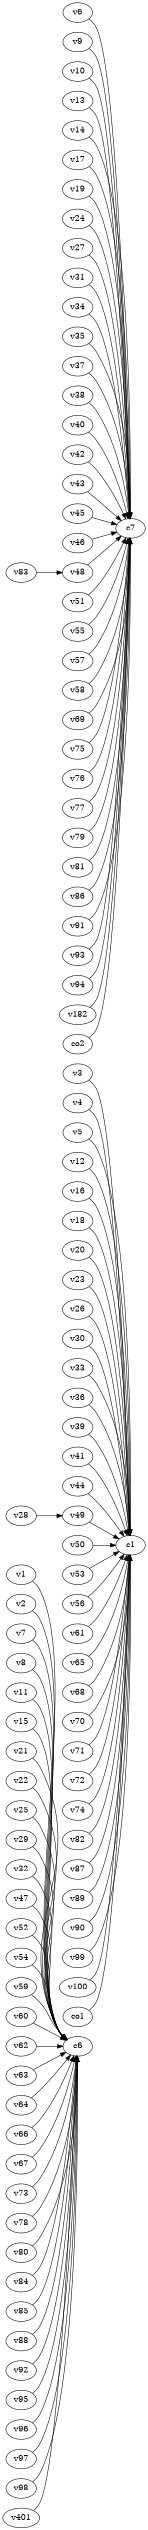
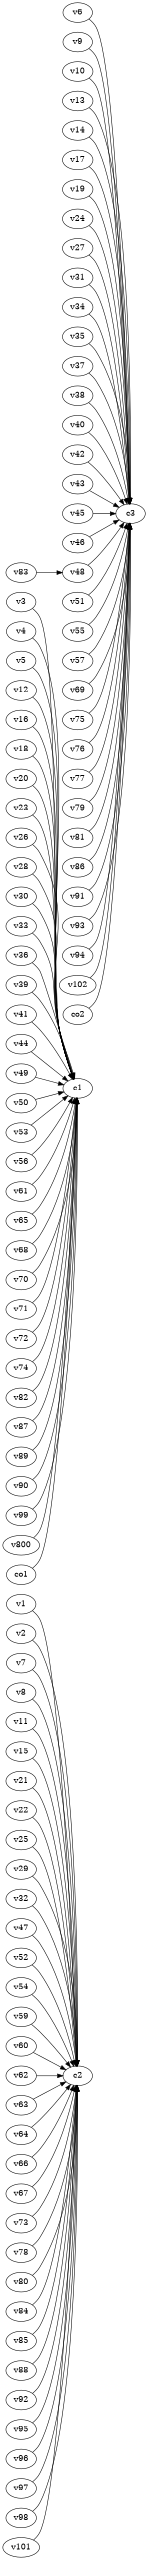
  strict digraph {
    rankdir=LR
    edge [weight=1]
    v1
-   c2 [label=c6]
+   c2
    v2
    v3
    c1
    v4
    v5
    v6
-   c3 [label=c7]
+   c3
    v7
    v8
    v9
    v10
    v11
    v12
    v13
    v14
    v15
    v16
    v17
    v18
    v19
    v20
    v21
    v22
    v23
    v24
    v25
    v26
    v27
    v28
    v29
    v30
    v31
    v32
    v33
    v34
    v35
    v36
    v37
    v38
    v39
    v40
    v41
    v42
    v43
    v44
    v45
    v46
    v47
    v48
    v49
    v50
    v51
    v52
    v53
    v54
    v55
    v56
    v57
-   v58
    v59
    v60
    v61
    v62
    v63
    v64
    v65
    v66
    v67
    v68
    v69
    v70
    v71
    v72
    v73
    v74
    v75
    v76
    v77
    v78
    v79
    v80
    v81
    v82
    v83
    v84
    v85
    v86
    v87
    v88
    v89
    v90
    v91
    v92
    v93
    v94
    v95
    v96
    v97
    v98
    v99
-   v100
-   v101 [label=v401]
-   v102 [label=v182]
+   v100 [label=v800]
+   v101
+   v102
    co1
    co2
    v1 -> c2
    v2 -> c2
    v3 -> c1
    v4 -> c1
    v5 -> c1
    v6 -> c3
    v7 -> c2
    v8 -> c2
    v9 -> c3
    v10 -> c3
    v11 -> c2
    v12 -> c1
    v13 -> c3
    v14 -> c3
    v15 -> c2
    v16 -> c1
    v17 -> c3
    v18 -> c1
    v19 -> c3
    v20 -> c1
    v21 -> c2
    v22 -> c2
    v23 -> c1
    v24 -> c3
    v25 -> c2
    v26 -> c1
    v27 -> c3
-   v28 -> v49
+   v28 -> c1
    v29 -> c2
    v30 -> c1
    v31 -> c3
    v32 -> c2
    v33 -> c1
    v34 -> c3
    v35 -> c3
    v36 -> c1
    v37 -> c3
    v38 -> c3
    v39 -> c1
    v40 -> c3
    v41 -> c1
    v42 -> c3
    v43 -> c3
    v44 -> c1
    v45 -> c3
    v46 -> c3
    v47 -> c2
    v48 -> c3
    v49 -> c1
    v50 -> c1
    v51 -> c3
    v52 -> c2
    v53 -> c1
    v54 -> c2
    v55 -> c3
    v56 -> c1
    v57 -> c3
-   v58 -> c3
    v59 -> c2
    v60 -> c2
    v61 -> c1
    v62 -> c2
    v63 -> c2
    v64 -> c2
    v65 -> c1
    v66 -> c2
    v67 -> c2
    v68 -> c1
    v69 -> c3
    v70 -> c1
    v71 -> c1
    v72 -> c1
    v73 -> c2
    v74 -> c1
    v75 -> c3
    v76 -> c3
    v77 -> c3
    v78 -> c2
    v79 -> c3
    v80 -> c2
    v81 -> c3
    v82 -> c1
    v83 -> v48
    v84 -> c2
    v85 -> c2
    v86 -> c3
    v87 -> c1
    v88 -> c2
    v89 -> c1
    v90 -> c1
    v91 -> c3
    v92 -> c2
    v93 -> c3
    v94 -> c3
    v95 -> c2
    v96 -> c2
    v97 -> c2
    v98 -> c2
    v99 -> c1
    v100 -> c1
    v101 -> c2
    v102 -> c3
    co1 -> c1
    co2 -> c3
  }
